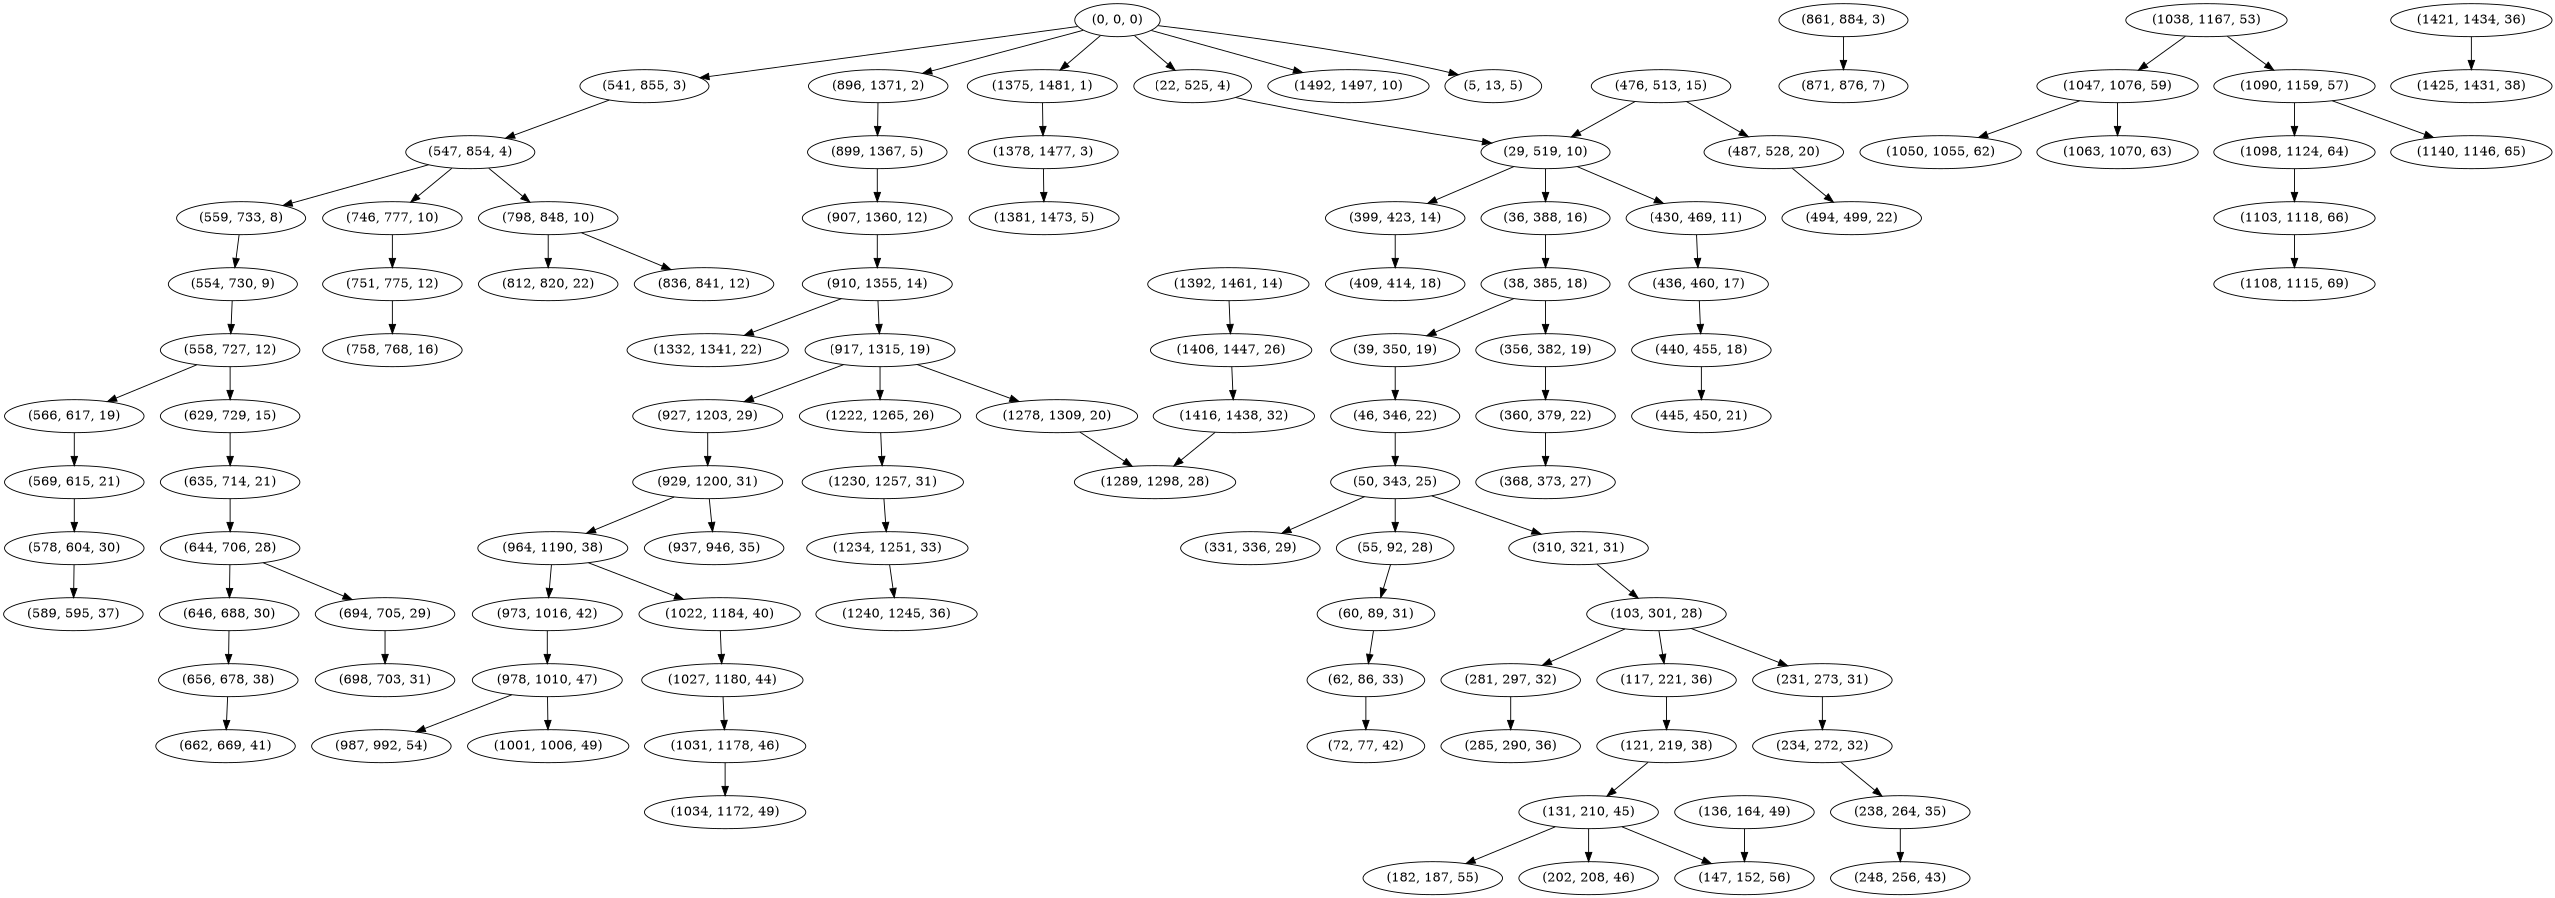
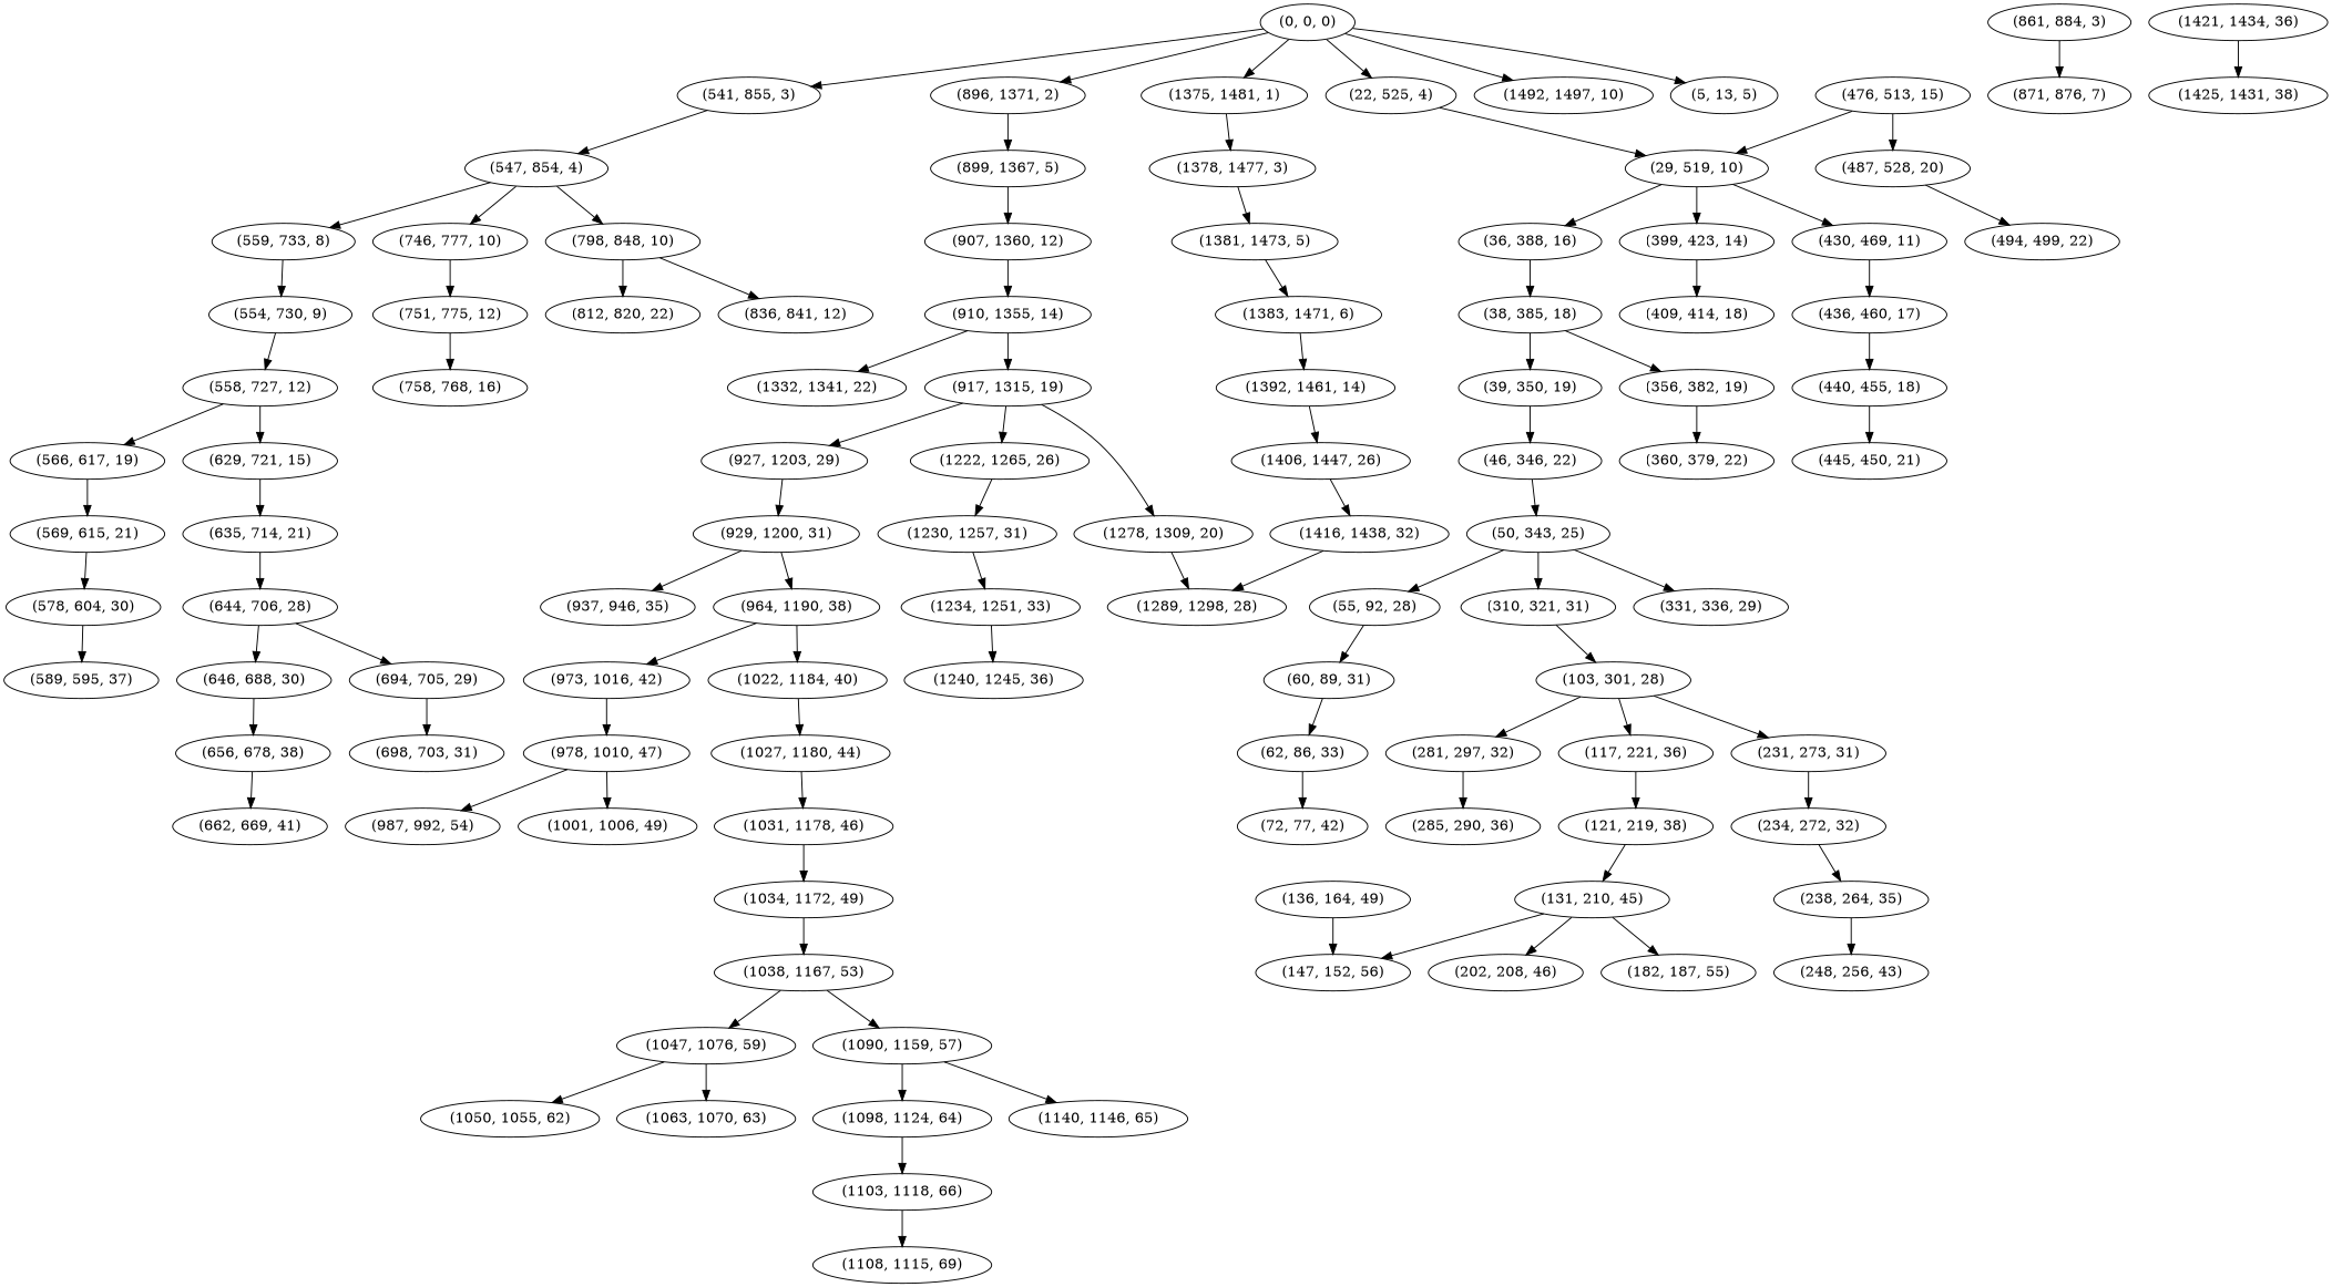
  digraph {
    "(0, 0, 0)"
    "(5, 13, 5)"
    "(22, 525, 4)"
    "(541, 855, 3)"
    "(896, 1371, 2)"
    "(1375, 1481, 1)"
    "(1492, 1497, 10)"
    "(29, 519, 10)"
    "(547, 854, 4)"
    "(861, 884, 3)"
    "(871, 876, 7)"
    "(899, 1367, 5)"
    "(1378, 1477, 3)"
    "(36, 388, 16)"
    "(399, 423, 14)"
    "(430, 469, 11)"
    "(38, 385, 18)"
    "(409, 414, 18)"
    "(436, 460, 17)"
    "(476, 513, 15)"
    n21 [label="(487, 528, 20)"]
    "(39, 350, 19)"
    "(356, 382, 19)"
    "(46, 346, 22)"
    "(360, 379, 22)"
    "(50, 343, 25)"
    "(55, 92, 28)"
    "(310, 321, 31)"
    "(331, 336, 29)"
    "(60, 89, 31)"
    "(103, 301, 28)"
    "(117, 221, 36)"
    "(231, 273, 31)"
    "(281, 297, 32)"
    "(62, 86, 33)"
    "(72, 77, 42)"
    "(121, 219, 38)"
    "(234, 272, 32)"
    "(285, 290, 36)"
    "(131, 210, 45)"
    "(182, 187, 55)"
    "(202, 208, 46)"
    "(147, 152, 56)"
    "(136, 164, 49)"
    "(238, 264, 35)"
    "(248, 256, 43)"
-   "(368, 373, 27)"
    "(440, 455, 18)"
    "(445, 450, 21)"
    "(494, 499, 22)"
    n51 [label="(559, 733, 8)"]
    "(746, 777, 10)"
    "(798, 848, 10)"
    "(554, 730, 9)"
    "(751, 775, 12)"
    "(812, 820, 22)"
    "(836, 841, 12)"
    "(558, 727, 12)"
    "(566, 617, 19)"
-   "(629, 721, 15)" [label="(629, 729, 15)"]
+   "(629, 721, 15)"
    "(569, 615, 21)"
    "(635, 714, 21)"
    "(578, 604, 30)"
    "(589, 595, 37)"
    "(644, 706, 28)"
    "(646, 688, 30)"
    "(694, 705, 29)"
    "(656, 678, 38)"
    "(698, 703, 31)"
    "(662, 669, 41)"
    "(758, 768, 16)"
    "(907, 1360, 12)"
    "(910, 1355, 14)"
    "(917, 1315, 19)"
    "(1332, 1341, 22)"
    "(927, 1203, 29)"
    "(1222, 1265, 26)"
    "(1278, 1309, 20)"
    "(929, 1200, 31)"
    "(1230, 1257, 31)"
    "(1289, 1298, 28)"
    "(937, 946, 35)"
    "(964, 1190, 38)"
    "(973, 1016, 42)"
    "(1022, 1184, 40)"
    "(978, 1010, 47)"
    "(1027, 1180, 44)"
    "(987, 992, 54)"
    "(1001, 1006, 49)"
    "(1031, 1178, 46)"
    "(1034, 1172, 49)"
    "(1038, 1167, 53)"
    "(1047, 1076, 59)"
    "(1090, 1159, 57)"
    "(1050, 1055, 62)"
    "(1063, 1070, 63)"
    "(1098, 1124, 64)"
    "(1140, 1146, 65)"
    "(1103, 1118, 66)"
    "(1108, 1115, 69)"
    "(1234, 1251, 33)"
    "(1240, 1245, 36)"
    "(1381, 1473, 5)"
+   "(1383, 1471, 6)"
    "(1392, 1461, 14)"
    "(1406, 1447, 26)"
    "(1416, 1438, 32)"
    "(1421, 1434, 36)"
    "(1425, 1431, 38)"
    "(0, 0, 0)" -> "(5, 13, 5)"
    "(0, 0, 0)" -> "(22, 525, 4)"
    "(0, 0, 0)" -> "(541, 855, 3)"
    "(0, 0, 0)" -> "(896, 1371, 2)"
    "(0, 0, 0)" -> "(1375, 1481, 1)"
    "(0, 0, 0)" -> "(1492, 1497, 10)"
    "(22, 525, 4)" -> "(29, 519, 10)"
    "(541, 855, 3)" -> "(547, 854, 4)"
    "(896, 1371, 2)" -> "(899, 1367, 5)"
    "(1375, 1481, 1)" -> "(1378, 1477, 3)"
    "(29, 519, 10)" -> "(36, 388, 16)"
    "(29, 519, 10)" -> "(399, 423, 14)"
    "(29, 519, 10)" -> "(430, 469, 11)"
    "(547, 854, 4)" -> n51
    "(547, 854, 4)" -> "(746, 777, 10)"
    "(547, 854, 4)" -> "(798, 848, 10)"
    "(861, 884, 3)" -> "(871, 876, 7)"
    "(899, 1367, 5)" -> "(907, 1360, 12)"
    "(1378, 1477, 3)" -> "(1381, 1473, 5)"
    "(36, 388, 16)" -> "(38, 385, 18)"
    "(399, 423, 14)" -> "(409, 414, 18)"
    "(430, 469, 11)" -> "(436, 460, 17)"
    "(38, 385, 18)" -> "(39, 350, 19)"
    "(38, 385, 18)" -> "(356, 382, 19)"
    "(436, 460, 17)" -> "(440, 455, 18)"
    "(476, 513, 15)" -> "(29, 519, 10)"
    "(476, 513, 15)" -> n21
    n21 -> "(494, 499, 22)"
    "(39, 350, 19)" -> "(46, 346, 22)"
    "(356, 382, 19)" -> "(360, 379, 22)"
    "(46, 346, 22)" -> "(50, 343, 25)"
-   "(360, 379, 22)" -> "(368, 373, 27)"
    "(50, 343, 25)" -> "(55, 92, 28)"
    "(50, 343, 25)" -> "(310, 321, 31)"
    "(50, 343, 25)" -> "(331, 336, 29)"
    "(55, 92, 28)" -> "(60, 89, 31)"
    "(310, 321, 31)" -> "(103, 301, 28)"
    "(60, 89, 31)" -> "(62, 86, 33)"
    "(103, 301, 28)" -> "(117, 221, 36)"
    "(103, 301, 28)" -> "(231, 273, 31)"
    "(103, 301, 28)" -> "(281, 297, 32)"
    "(117, 221, 36)" -> "(121, 219, 38)"
    "(231, 273, 31)" -> "(234, 272, 32)"
    "(281, 297, 32)" -> "(285, 290, 36)"
    "(62, 86, 33)" -> "(72, 77, 42)"
    "(121, 219, 38)" -> "(131, 210, 45)"
    "(234, 272, 32)" -> "(238, 264, 35)"
    "(131, 210, 45)" -> "(182, 187, 55)"
    "(131, 210, 45)" -> "(202, 208, 46)"
    "(131, 210, 45)" -> "(147, 152, 56)"
    "(136, 164, 49)" -> "(147, 152, 56)"
    "(238, 264, 35)" -> "(248, 256, 43)"
    "(440, 455, 18)" -> "(445, 450, 21)"
    n51 -> "(554, 730, 9)"
    "(746, 777, 10)" -> "(751, 775, 12)"
    "(798, 848, 10)" -> "(812, 820, 22)"
    "(798, 848, 10)" -> "(836, 841, 12)"
    "(554, 730, 9)" -> "(558, 727, 12)"
    "(751, 775, 12)" -> "(758, 768, 16)"
    "(558, 727, 12)" -> "(566, 617, 19)"
    "(558, 727, 12)" -> "(629, 721, 15)"
    "(566, 617, 19)" -> "(569, 615, 21)"
    "(629, 721, 15)" -> "(635, 714, 21)"
    "(569, 615, 21)" -> "(578, 604, 30)"
    "(635, 714, 21)" -> "(644, 706, 28)"
    "(578, 604, 30)" -> "(589, 595, 37)"
    "(644, 706, 28)" -> "(646, 688, 30)"
    "(644, 706, 28)" -> "(694, 705, 29)"
    "(646, 688, 30)" -> "(656, 678, 38)"
    "(694, 705, 29)" -> "(698, 703, 31)"
    "(656, 678, 38)" -> "(662, 669, 41)"
    "(907, 1360, 12)" -> "(910, 1355, 14)"
    "(910, 1355, 14)" -> "(917, 1315, 19)"
    "(910, 1355, 14)" -> "(1332, 1341, 22)"
    "(917, 1315, 19)" -> "(927, 1203, 29)"
    "(917, 1315, 19)" -> "(1222, 1265, 26)"
    "(917, 1315, 19)" -> "(1278, 1309, 20)"
    "(927, 1203, 29)" -> "(929, 1200, 31)"
    "(1222, 1265, 26)" -> "(1230, 1257, 31)"
    "(1278, 1309, 20)" -> "(1289, 1298, 28)"
    "(929, 1200, 31)" -> "(937, 946, 35)"
    "(929, 1200, 31)" -> "(964, 1190, 38)"
    "(1230, 1257, 31)" -> "(1234, 1251, 33)"
    "(964, 1190, 38)" -> "(973, 1016, 42)"
    "(964, 1190, 38)" -> "(1022, 1184, 40)"
    "(973, 1016, 42)" -> "(978, 1010, 47)"
    "(1022, 1184, 40)" -> "(1027, 1180, 44)"
    "(978, 1010, 47)" -> "(987, 992, 54)"
    "(978, 1010, 47)" -> "(1001, 1006, 49)"
    "(1027, 1180, 44)" -> "(1031, 1178, 46)"
    "(1031, 1178, 46)" -> "(1034, 1172, 49)"
+   "(1034, 1172, 49)" -> "(1038, 1167, 53)"
    "(1038, 1167, 53)" -> "(1047, 1076, 59)"
    "(1038, 1167, 53)" -> "(1090, 1159, 57)"
    "(1047, 1076, 59)" -> "(1050, 1055, 62)"
    "(1047, 1076, 59)" -> "(1063, 1070, 63)"
    "(1090, 1159, 57)" -> "(1098, 1124, 64)"
    "(1090, 1159, 57)" -> "(1140, 1146, 65)"
    "(1098, 1124, 64)" -> "(1103, 1118, 66)"
    "(1103, 1118, 66)" -> "(1108, 1115, 69)"
    "(1234, 1251, 33)" -> "(1240, 1245, 36)"
+   "(1381, 1473, 5)" -> "(1383, 1471, 6)"
+   "(1383, 1471, 6)" -> "(1392, 1461, 14)"
    "(1392, 1461, 14)" -> "(1406, 1447, 26)"
    "(1406, 1447, 26)" -> "(1416, 1438, 32)"
    "(1416, 1438, 32)" -> "(1289, 1298, 28)"
    "(1421, 1434, 36)" -> "(1425, 1431, 38)"
  }
